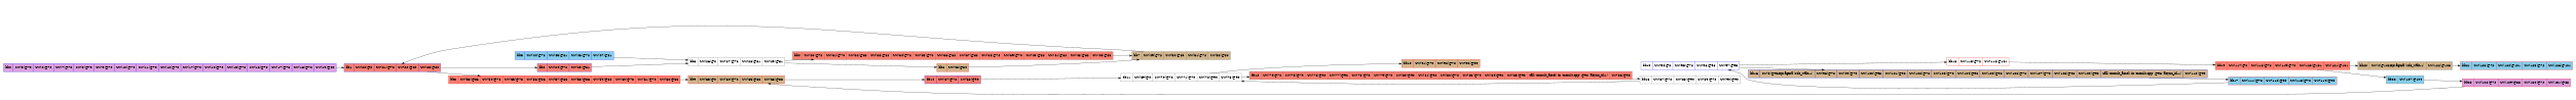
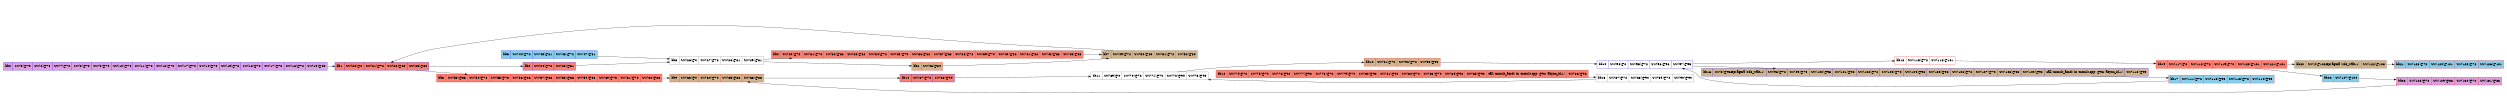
  digraph {
    rankdir=LR
    node [color=red fillcolor=salmon shape=record style=filled]
    n1 [color=blue fillcolor=plum label="{bb0|<x0x3834820>SW(5)@70\n|<x0x3834690>SW(6)@70\n|<x0x38319d0>SW(7)@70\n|<x0x3831bf0>SW(8)@70\n|<x0x3831e10>SW(9)@70\n|<x0x3832030>SW(10)@74\n|<x0x3832250>SW(11)@70\n|<x0x3832460>SW(12)@70\n|<x0x3832670>SW(17)@70\n|<x0x3832880>SW(14)@70\n|<x0x3832a90>SW(15)@76\n|<x0x3832cd0>SW(16)@78\n|<x0x3832ed0>SW(17)@78\n|<x0x38330e0>SW(18)@72\n|<x0x38332f0>SW(19)@80\n}"]
    n2 [color=blue label="{bb1|<x0x3833630>SW(20)@0\n|<x0x382d7f0>SW(21)@72\n|<x0x382d9d0>SW(22)@80\n|<x0x382dbd0>SW(23)@80\n}"]
    n3 [color=blue label="{bb2|<x0x3833550>SW(24)@72\n|<x0x382e170>SW(25)@81\n}"]
    n4 [label="{bb8|<x0x382ed40>SW(53)@86\n|<x0x3838880>SW(54)@78\n|<x0x3838ab0>SW(55)@78\n|<x0x3838cc0>SW(56)@86\n|<x0x3838ec0>SW(57)@86\n|<x0x3838fc0>SW(58)@86\n|<x0x38392e0>SW(59)@86\n|<x0x38394e0>SW(60)@78\n|<x0x38396f0>SW(61)@72\n|<x0x3839900>SW(62)@88\n}"]
    n5 [color=gray40 fillcolor=white label="{bb3|<x0x382e450>SW(26)@0\n|<x0x382e600>SW(27)@72\n|<x0x382e840>SW(28)@81\n|<x0x382ea40>SW(29)@81\n}"]
    n6 [fillcolor=tan label="{bb9|<x0x3839be0>SW(63)@0\n|<x0x3839d90>SW(64)@72\n|<x0x3839fd0>SW(65)@88\n|<x0x383a1d0>SW(66)@88\n}"]
    n7 [color=gray40 label="{bb4|<x0x382ee10>SW(30)@72\n|<x0x382f040>SW(31)@70\n|<x0x382f250>SW(32)@82\n|<x0x382f460>SW(33)@82\n|<x0x382f660>SW(34)@72\n|<x0x382f870>SW(35)@70\n|<x0x3835e40>SW(36)@82\n|<x0x3836050>SW(37)@82\n|<x0x3836250>SW(38)@72\n|<x0x3836460>SW(39)@70\n|<x0x3836670>SW(40)@82\n|<x0x3836880>SW(41)@82\n|<x0x3836a80>SW(42)@82\n|<x0x3836cb0>SW(43)@83\n}"]
    n8 [fillcolor=tan label="{bb6|<x0x3837880>SW(48)@84\n}"]
    n9 [color=gray40 fillcolor=tan label="{bb7|<x0x3837bb0>SW(49)@72\n|<x0x3837e00>SW(50)@80\n|<x0x3838000>SW(51)@72\n|<x0x3838210>SW(52)@80\n}"]
    n10 [color=blue fillcolor=skyblue label="{bb5|<x0x3836f90>SW(44)@72\n|<x0x3837170>SW(45)@81\n|<x0x3837370>SW(46)@72\n|<x0x38375a0>SW(47)@81\n}"]
    n11 [color=blue label="{bb10|<x0x383a4d0>SW(67)@72\n|<x0x383a720>SW(68)@90\n}"]
    n12 [color=gray40 fillcolor=white label="{bb11|<x0x383aa00>SW(69)@0\n|<x0x383abb0>SW(70)@72\n|<x0x383adf0>SW(71)@70\n|<x0x383b000>SW(72)@90\n|<x0x383b2a0>SW(73)@90\n}"]
    n13 [color=gray40 label="{bb12|<x0x383b5a0>SW(74)@72\n|<x0x383b780>SW(75)@70\n|<x0x383b990>SW(76)@92\n|<x0x383bba0>SW(77)@92\n|<x0x383bda0>SW(78)@72\n|<x0x383bfb0>SW(79)@70\n|<x0x383c1c0>SW(80)@92\n|<x0x383c3d0>SW(81)@92\n|<x0x383c5d0>SW(82)@72\n|<x0x383c7e0>SW(83)@70\n|<x0x383c9f0>SW(84)@92\n|<x0x383cc00>SW(85)@92\n|<x0x3826290>call 'mmult_accel' in 'mmult.cpp' @92 (async_id:1)\n|<x0x383ce20>SW(86)@93\n}"]
    n14 [fillcolor=tan label="{bb14|<x0x383dad0>SW(91)@70\n|<x0x383dcb0>SW(92)@72\n|<x0x383dee0>SW(93)@95\n}"]
    n15 [color=gray40 fillcolor=white label="{bb13|<x0x383d100>SW(87)@72\n|<x0x383d350>SW(88)@90\n|<x0x383d550>SW(89)@72\n|<x0x383d7f0>SW(90)@90\n}"]
    n16 [color=blue fillcolor=white label="{bb15|<x0x383e1c0>SW(94)@0\n|<x0x383e370>SW(95)@72\n|<x0x383e5b0>SW(96)@96\n|<x0x383e7b0>SW(97)@95\n}"]
    n17 [color=blue fillcolor=tan label="{bb16|<x0x382d2e0>SW(3)@96#pragma (sds_wait:1)\n|<x0x38384d0>SW(98)@72\n|<x0x383eff0>SW(99)@70\n|<x0x383f1c0>SW(100)@98\n|<x0x383f3d0>SW(101)@98\n|<x0x383f5d0>SW(102)@72\n|<x0x383f7e0>SW(103)@70\n|<x0x383f9f0>SW(104)@98\n|<x0x383fc80>SW(105)@98\n|<x0x383fe80>SW(106)@72\n|<x0x3840090>SW(107)@70\n|<x0x38402a0>SW(108)@98\n|<x0x38404b0>SW(109)@98\n|<x0x3823170>call 'mmult_accel' in 'mmult.cpp' @98 (async_id:1)\n|<x0x38406d0>SW(110)@99\n}"]
    n18 [fillcolor=white label="{bb18|<x0x38412a0>SW(115)@72\n|<x0x38414f0>SW(116)@101\n}"]
    n19 [fillcolor=skyblue label="{bb17|<x0x38409b0>SW(111)@72\n|<x0x3840b90>SW(112)@95\n|<x0x3840d90>SW(113)@72\n|<x0x3840fc0>SW(114)@95\n}"]
    n20 [label="{bb19|<x0x38417d0>SW(117)@0\n|<x0x3841980>SW(118)@72\n|<x0x3841bc0>SW(119)@70\n|<x0x3841dd0>SW(120)@101\n|<x0x3841fd0>SW(121)@101\n}"]
    n21 [color=gray40 fillcolor=tan label="{bb20|<x0x382ff50>SW(4)@102#pragma (sds_wait:1)\n|<x0x38422f0>SW(122)@103\n}"]
    n22 [color=gray40 fillcolor=skyblue label="{bb22|<x0x3842ff0>SW(127)@104\n}"]
    n23 [fillcolor=skyblue label="{bb21|<x0x3842620>SW(123)@72\n|<x0x3842870>SW(124)@101\n|<x0x3842ae0>SW(125)@72\n|<x0x3842d10>SW(126)@101\n}"]
    n24 [fillcolor=plum label="{bb23|<x0x3843320>SW(128)@72\n|<x0x3843500>SW(129)@88\n|<x0x3843700>SW(130)@72\n|<x0x3843910>SW(131)@88\n}"]
    n1 -> n2
    n2 -> n3
    n2 -> n4
    n3 -> n5
    n4 -> n6
    n5 -> n7
    n5 -> n8
    n6 -> n11
    n7 -> n9
    n8 -> n9
    n9 -> n2
    n10 -> n5
    n11 -> n12
-   n12 -> n13
    n12 -> n14
    n13 -> n15
+   n14 -> n16
    n15 -> n12
    n16 -> n17
    n16 -> n18
    n17 -> n19
    n18 -> n20
    n19 -> n16
    n20 -> n21
    n20 -> n22
    n21 -> n23
    n22 -> n24
    n24 -> n6
  }
